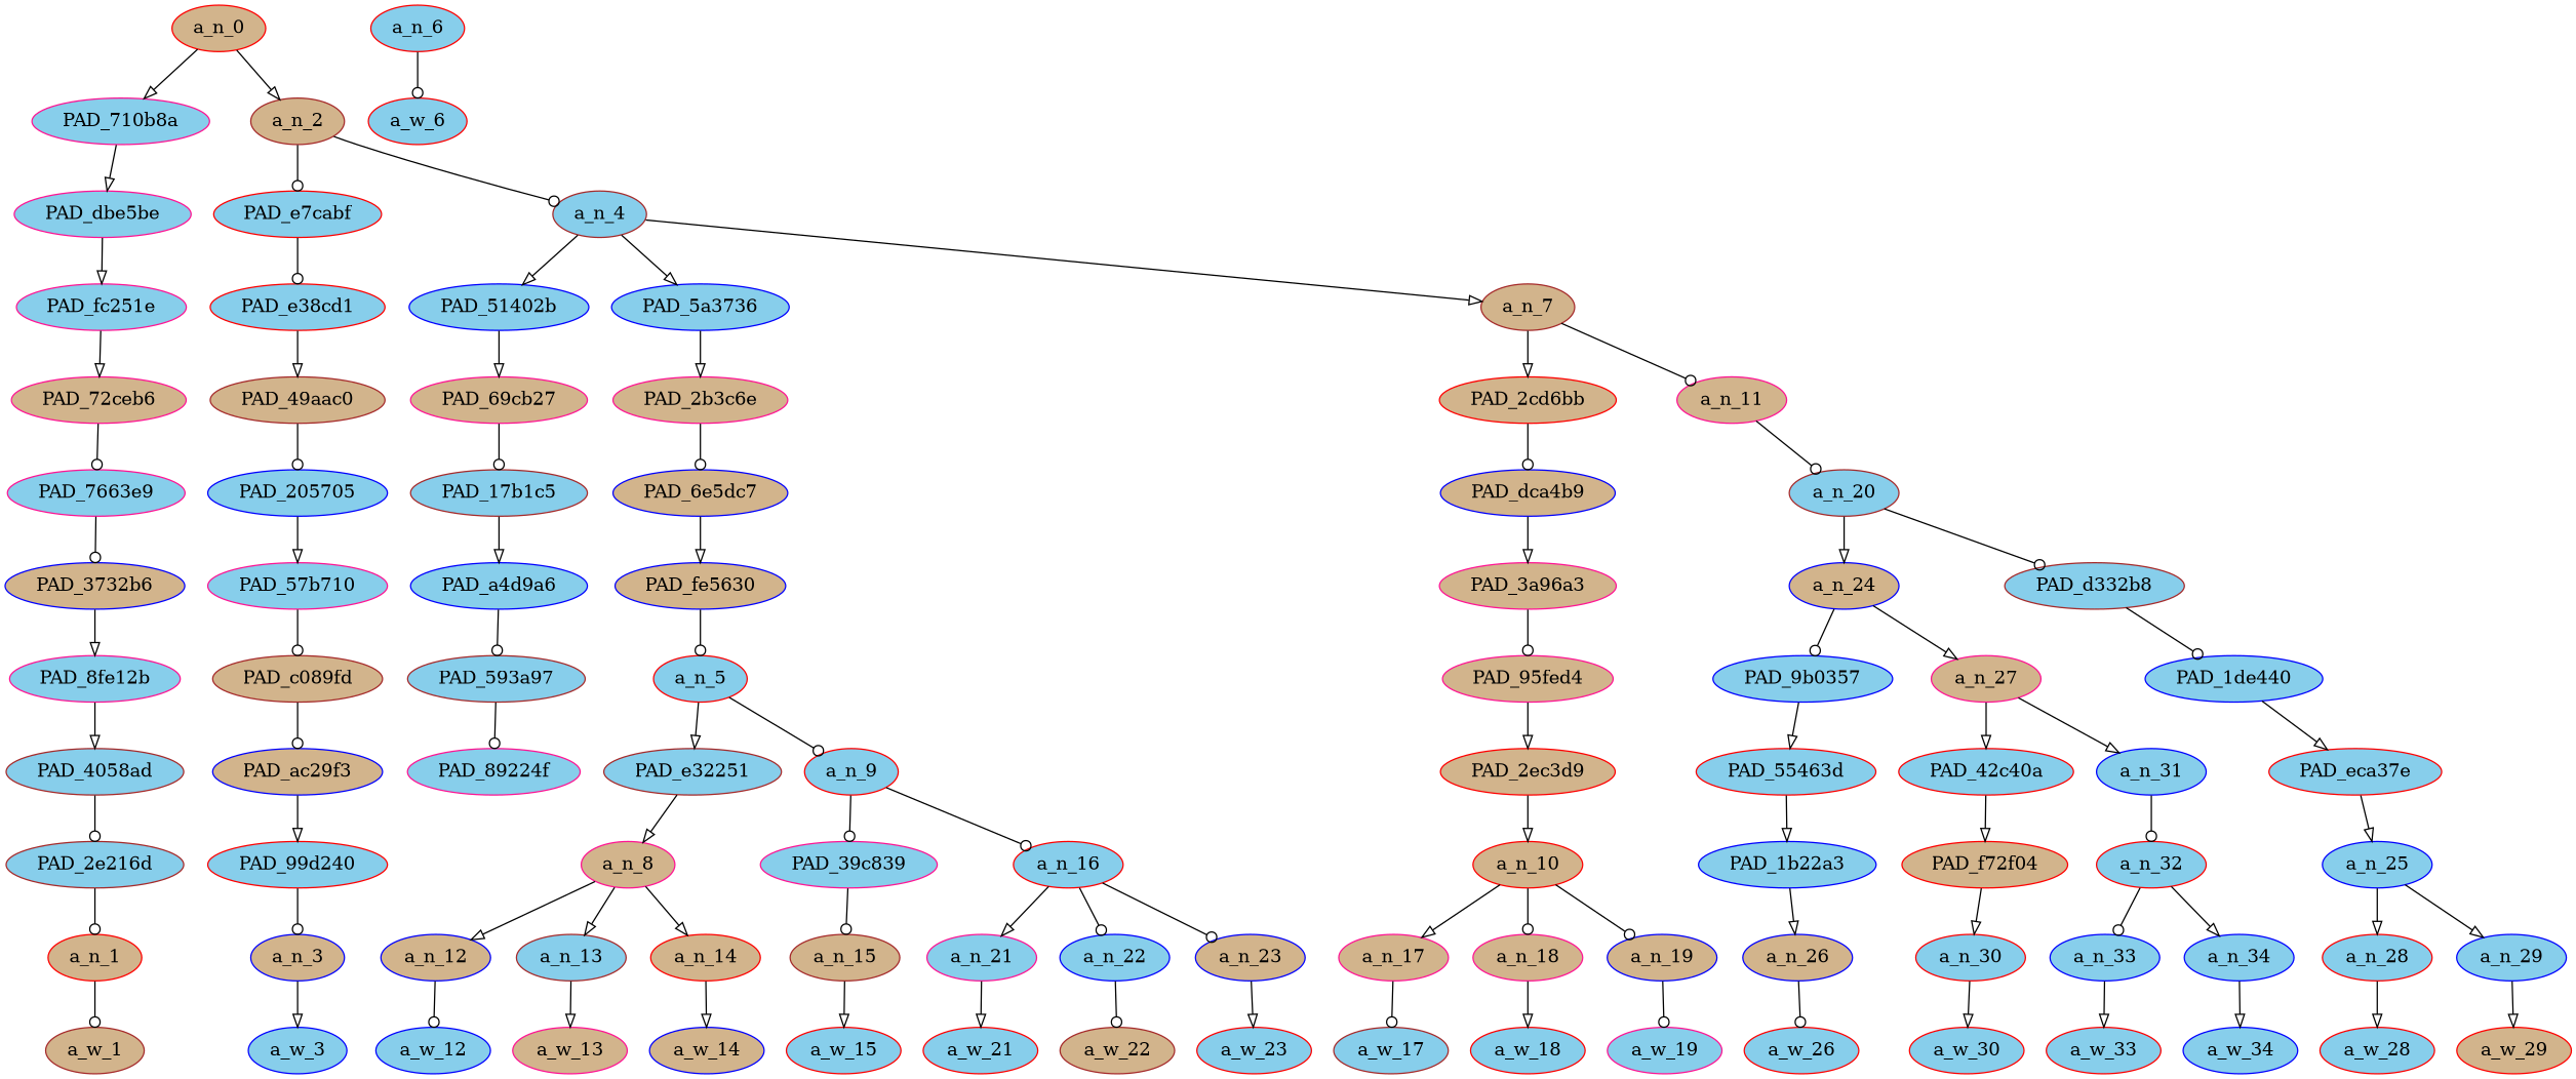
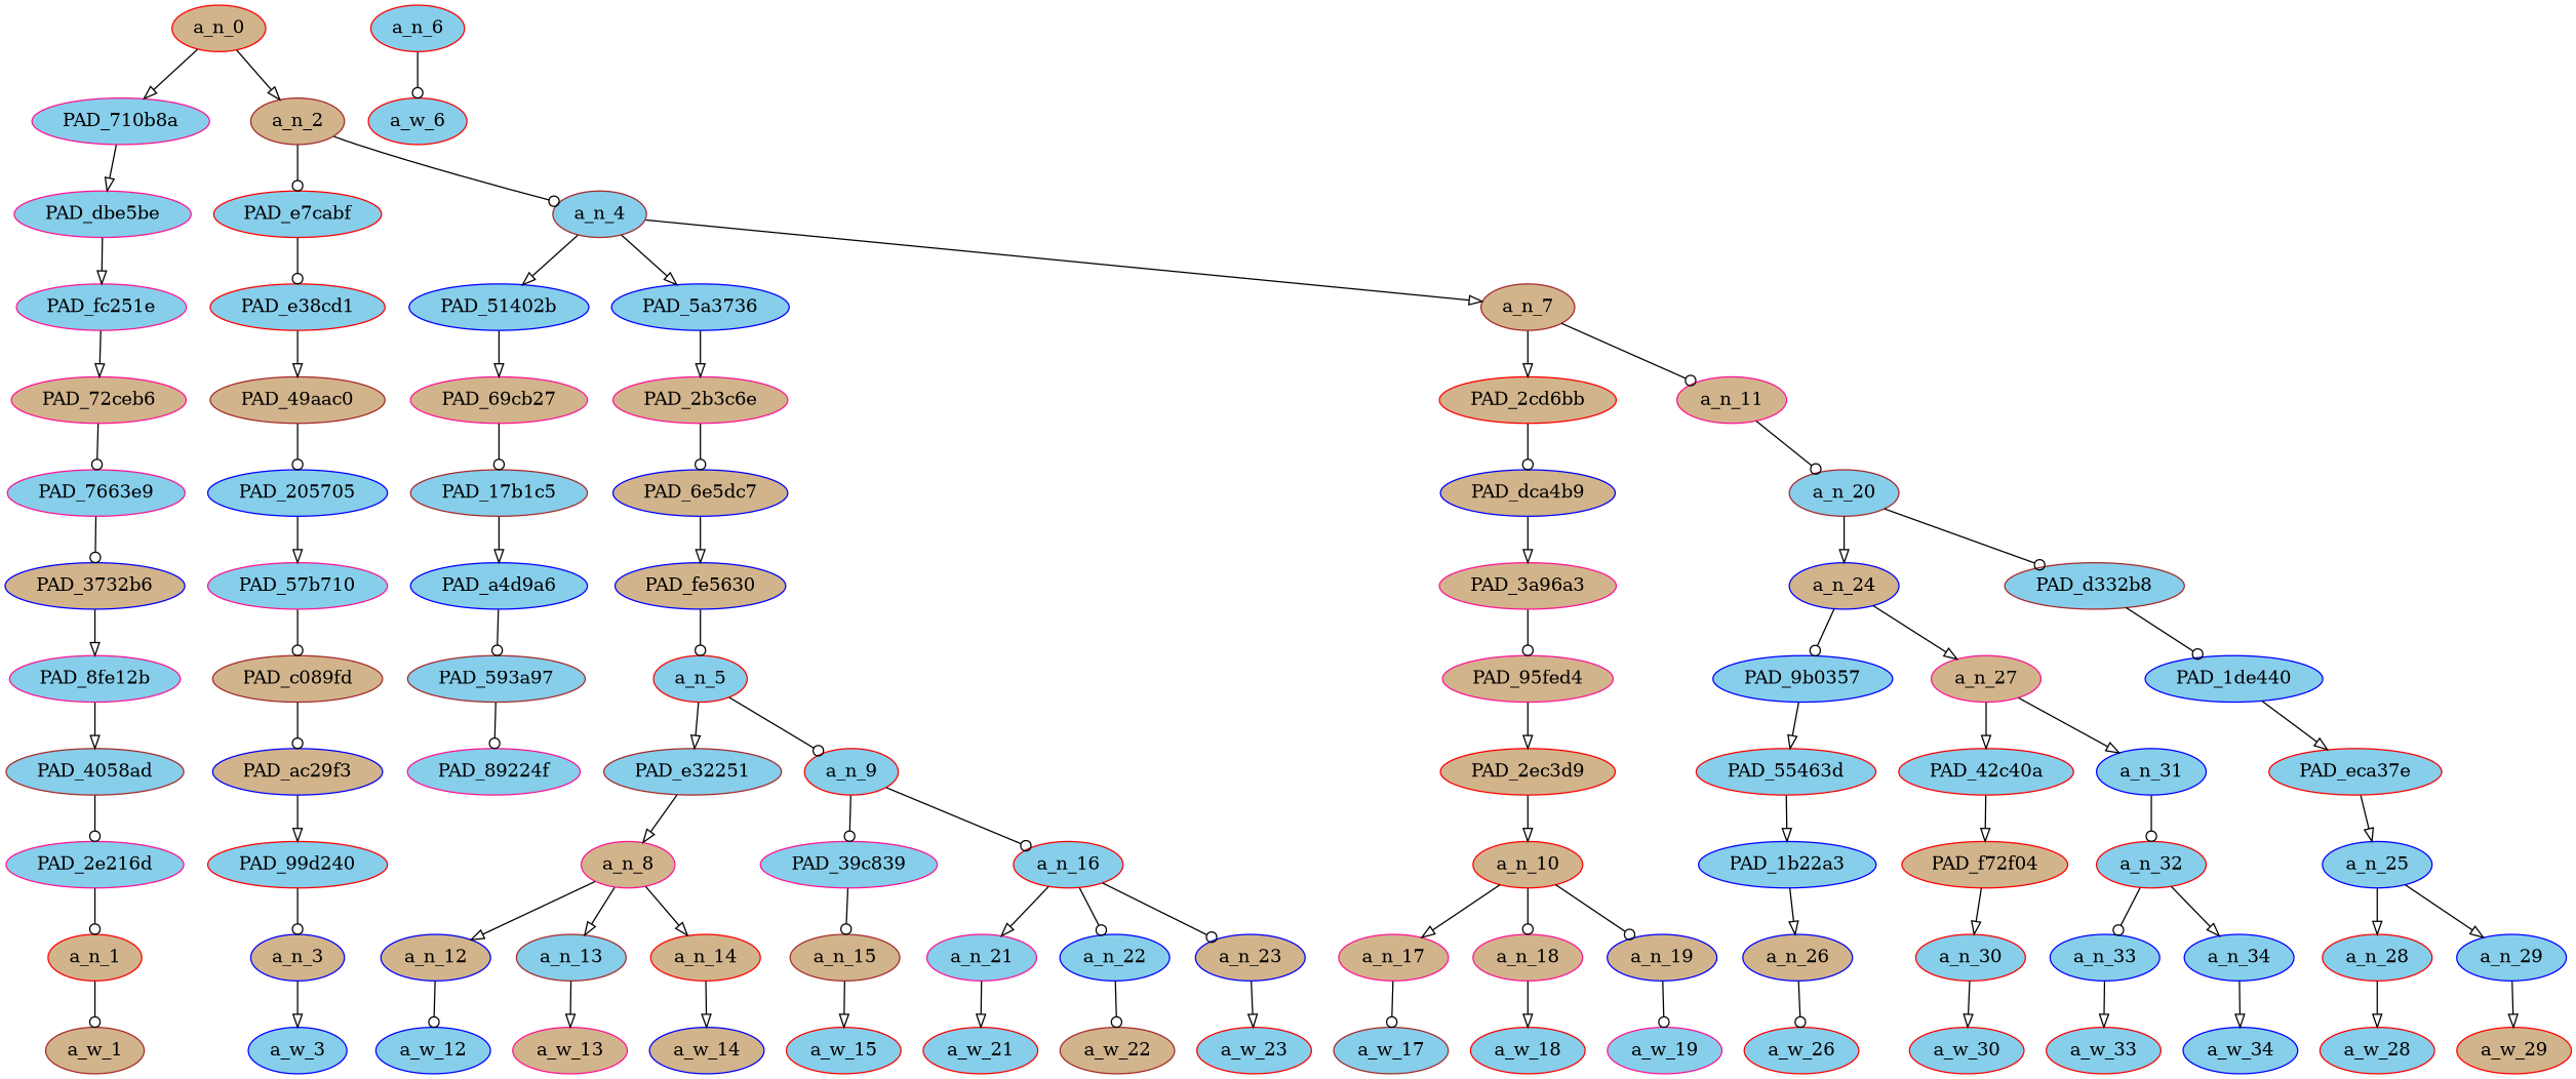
  strict digraph {
    node [color=red div_dir=1 fillcolor=skyblue index=0 level=1 style=filled text_span="[0]" value=0.05359560]
    edge [arrowhead=onormal]
    a_n_0 [fillcolor=tan level=11 text_span="[0, 1, 2, 3, 4, 5, 6, 7, 8, 9, 10, 11, 12, 13, 14, 15, 16, 17, 18]" value=1.00000000]
    PAD_710b8a [color=deeppink level=10]
    a_n_2 [color=brown fillcolor=tan index=1 level=10 text_span="[1, 2, 3, 4, 5, 6, 7, 8, 9, 10, 11, 12, 13, 14, 15, 16, 17, 18]" value=0.94536162]
    PAD_dbe5be [color=deeppink level=9]
    PAD_e7cabf [index=1 level=9 text_span="[1]" value=0.03272894]
    a_n_4 [color=brown index=2 level=9 text_span="[2, 3, 4, 5, 6, 7, 8, 9, 10, 11, 12, 13, 14, 15, 16, 17, 18]" value=0.91165411]
    PAD_fc251e [color=deeppink level=8]
    PAD_e38cd1 [index=1 level=8 text_span="[1]" value=0.03272894]
    PAD_51402b [color=blue index=3 level=8 text_span="[9]" value=0.02415961]
    PAD_5a3736 [color=blue index=2 level=8 text_span="[2, 3, 4, 5, 6, 7, 8]" value=0.49084186]
    a_n_7 [color=brown fillcolor=tan index=4 level=8 text_span="[10, 11, 12, 13, 14, 15, 16, 17, 18]" value=0.39567076]
    PAD_72ceb6 [color=deeppink fillcolor=tan level=7]
    PAD_7663e9 [color=deeppink level=6]
    PAD_3732b6 [color=blue fillcolor=tan level=5]
    PAD_8fe12b [color=deeppink level=4]
    PAD_4058ad [color=brown level=3]
-   PAD_2e216d [color=brown level=2]
+   PAD_2e216d [color=deeppink level=2]
    a_n_1 [fillcolor=tan]
    a_w_1 [color=brown div_dir=0 fillcolor=tan level=0 value=israel]
    PAD_49aac0 [color=brown fillcolor=tan index=1 level=7 text_span="[1]" value=0.03272894]
    PAD_69cb27 [color=deeppink fillcolor=tan index=3 level=7 text_span="[9]" value=0.02415961]
    PAD_2b3c6e [color=deeppink fillcolor=tan index=2 level=7 text_span="[2, 3, 4, 5, 6, 7, 8]" value=0.49084186]
    PAD_2cd6bb [fillcolor=tan index=4 level=7 text_span="[10, 11, 12]" value=0.10128004]
    a_n_11 [color=deeppink fillcolor=tan index=5 level=7 text_span="[13, 14, 15, 16, 17, 18]" value=0.29367916]
    PAD_205705 [color=blue index=1 level=6 text_span="[1]" value=0.03272894]
    PAD_57b710 [color=deeppink index=1 level=5 text_span="[1]" value=0.03272894]
    PAD_c089fd [color=brown fillcolor=tan index=1 level=4 text_span="[1]" value=0.03272894]
    PAD_ac29f3 [color=blue fillcolor=tan index=1 level=3 text_span="[1]" value=0.03272894]
    PAD_99d240 [index=1 level=2 text_span="[1]" value=0.03272894]
    a_n_3 [color=blue fillcolor=tan index=1 text_span="[1]" value=0.03272894]
    a_w_3 [color=blue div_dir=0 index=1 level=0 text_span="[1]" value=is]
    PAD_17b1c5 [color=brown index=3 level=6 text_span="[9]" value=0.02415961]
    PAD_6e5dc7 [color=blue fillcolor=tan index=2 level=6 text_span="[2, 3, 4, 5, 6, 7, 8]" value=0.49084186]
    PAD_dca4b9 [color=blue fillcolor=tan index=4 level=6 text_span="[10, 11, 12]" value=0.10128004]
    a_n_20 [color=brown index=5 level=6 text_span="[13, 14, 15, 16, 17, 18]" value=0.29291971]
    PAD_a4d9a6 [color=blue index=3 level=5 text_span="[9]" value=0.02415961]
    PAD_593a97 [color=brown index=3 level=4 text_span="[9]" value=0.02415961]
    PAD_89224f [color=deeppink index=4 level=3 text_span="[9]" value=0.02415961]
    a_n_6 [index=9 text_span="[9]" value=0.02415961]
    a_w_6 [div_dir=0 index=9 level=0 text_span="[9]" value=and]
    PAD_fe5630 [color=blue fillcolor=tan index=2 level=5 text_span="[2, 3, 4, 5, 6, 7, 8]" value=0.49084186]
    a_n_5 [index=2 level=4 text_span="[2, 3, 4, 5, 6, 7, 8]" value=0.49084186]
    PAD_e32251 [color=brown index=2 level=3 text_span="[2, 3, 4]" value=0.11662613]
    a_n_9 [index=3 level=3 text_span="[5, 6, 7, 8]" value=0.37350989]
    a_n_8 [color=deeppink fillcolor=tan index=2 level=2 text_span="[2, 3, 4]" value=0.11662613]
    PAD_39c839 [color=deeppink index=3 level=2 text_span="[5]" value=0.02893819]
    a_n_16 [index=4 level=2 text_span="[6, 7, 8]" value=0.34388090]
    a_n_12 [color=blue fillcolor=tan index=2 text_span="[2]" value=0.03320206]
    a_n_13 [color=brown index=3 text_span="[3]" value=0.03667675]
    a_n_14 [fillcolor=tan index=4 text_span="[4]" value=0.04653068]
    a_n_15 [color=brown fillcolor=tan index=5 text_span="[5]" value=0.02893819]
    a_n_21 [color=deeppink index=6 text_span="[6]" value=0.03004717]
    a_n_22 [color=blue index=7 text_span="[7]" value=0.22534885]
    a_n_23 [color=blue fillcolor=tan index=8 text_span="[8]" value=0.08776686]
    a_w_12 [color=blue div_dir=0 index=2 level=0 text_span="[2]" value=the]
    a_w_13 [color=deeppink div_dir=0 fillcolor=tan index=3 level=0 text_span="[3]" value=only]
    a_w_14 [color=blue div_dir=0 fillcolor=tan index=4 level=0 text_span="[4]" value=democracy]
    a_w_15 [div_dir=0 index=5 level=0 text_span="[5]" value=in]
    a_w_21 [div_dir=0 index=6 level=0 text_span="[6]" value=the1]
    a_w_22 [color=brown div_dir=0 fillcolor=tan index=7 level=0 text_span="[7]" value=muzzie]
    a_w_23 [div_dir=0 index=8 level=0 text_span="[8]" value=mideast]
    PAD_3a96a3 [color=deeppink fillcolor=tan index=4 level=5 text_span="[10, 11, 12]" value=0.10128004]
    a_n_24 [color=blue fillcolor=tan index=5 level=5 text_span="[13, 14, 15, 16]" value=0.18785034]
    PAD_d332b8 [color=brown index=6 level=5 text_span="[17, 18]" value=0.10430993]
    PAD_95fed4 [color=deeppink fillcolor=tan index=4 level=4 text_span="[10, 11, 12]" value=0.10128004]
    PAD_2ec3d9 [fillcolor=tan index=5 level=3 text_span="[10, 11, 12]" value=0.10128004]
    a_n_10 [fillcolor=tan index=6 level=2 text_span="[10, 11, 12]" value=0.10128004]
    a_n_17 [color=deeppink div_dir=-1 fillcolor=tan index=10 text_span="[10]" value=0.02524538]
    a_n_18 [color=deeppink fillcolor=tan index=11 text_span="[11]" value=0.03762302]
    a_n_19 [color=blue fillcolor=tan index=12 text_span="[12]" value=0.03824706]
    a_w_17 [color=brown div_dir=0 index=10 level=0 text_span="[10]" value=an]
    a_w_18 [div_dir=0 index=11 level=0 text_span="[11]" value=american]
    a_w_19 [color=deeppink div_dir=0 index=12 level=0 text_span="[12]" value=ally]
    PAD_9b0357 [color=blue index=5 level=4 text_span="[13]" value=0.03903878]
    a_n_27 [color=deeppink fillcolor=tan index=6 level=4 text_span="[14, 15, 16]" value=0.14827057]
    PAD_1de440 [color=blue index=7 level=4 text_span="[17, 18]" value=0.10430993]
    PAD_55463d [index=6 level=3 text_span="[13]" value=0.03903878]
    PAD_42c40a [index=7 level=3 text_span="[14]" value=0.03201535]
    a_n_31 [color=blue index=8 level=3 text_span="[15, 16]" value=0.11574283]
    PAD_eca37e [index=9 level=3 text_span="[17, 18]" value=0.10430993]
    PAD_1b22a3 [color=blue index=7 level=2 text_span="[13]" value=0.03903878]
    PAD_f72f04 [fillcolor=tan index=8 level=2 text_span="[14]" value=0.03201535]
    a_n_32 [index=9 level=2 text_span="[15, 16]" value=0.11525780]
    a_n_26 [color=blue fillcolor=tan index=13 text_span="[13]" value=0.03903878]
    a_w_26 [div_dir=0 index=13 level=0 text_span="[13]" value=people]
    a_n_30 [index=14 text_span="[14]" value=0.03201535]
    a_n_33 [color=blue index=15 text_span="[15]" value=0.05225845]
    a_n_34 [color=blue index=16 text_span="[16]" value=0.06251433]
    a_w_30 [div_dir=0 index=14 level=0 text_span="[14]" value=who]
    a_w_33 [div_dir=0 index=15 level=0 text_span="[15]" value=hate]
    a_w_34 [color=blue div_dir=0 index=16 level=0 text_span="[16]" value=israel1]
    a_n_25 [color=blue index=10 level=2 text_span="[17, 18]" value=0.10430993]
    a_n_28 [index=17 text_span="[17]" value=0.03459615]
    a_n_29 [color=blue index=18 text_span="[18]" value=0.06915791]
    a_w_28 [div_dir=0 index=17 level=0 text_span="[17]" value=are]
    a_w_29 [div_dir=0 fillcolor=tan index=18 level=0 text_span="[18]" value=idiots]
    a_n_0 -> PAD_710b8a
    a_n_0 -> a_n_2
    PAD_710b8a -> PAD_dbe5be
    a_n_2 -> PAD_e7cabf [arrowhead=odot]
    a_n_2 -> a_n_4 [arrowhead=odot]
    PAD_dbe5be -> PAD_fc251e
    PAD_e7cabf -> PAD_e38cd1 [arrowhead=odot]
    a_n_4 -> PAD_51402b
    a_n_4 -> PAD_5a3736
    a_n_4 -> a_n_7
    PAD_fc251e -> PAD_72ceb6
    PAD_e38cd1 -> PAD_49aac0
    PAD_51402b -> PAD_69cb27
    PAD_5a3736 -> PAD_2b3c6e
    a_n_7 -> PAD_2cd6bb
    a_n_7 -> a_n_11 [arrowhead=odot]
    PAD_72ceb6 -> PAD_7663e9 [arrowhead=odot]
    PAD_7663e9 -> PAD_3732b6 [arrowhead=odot]
    PAD_3732b6 -> PAD_8fe12b
    PAD_8fe12b -> PAD_4058ad
    PAD_4058ad -> PAD_2e216d [arrowhead=odot]
    PAD_2e216d -> a_n_1 [arrowhead=odot]
    a_n_1 -> a_w_1 [arrowhead=odot]
    PAD_49aac0 -> PAD_205705 [arrowhead=odot]
    PAD_69cb27 -> PAD_17b1c5 [arrowhead=odot]
    PAD_2b3c6e -> PAD_6e5dc7 [arrowhead=odot]
    PAD_2cd6bb -> PAD_dca4b9 [arrowhead=odot]
    a_n_11 -> a_n_20 [arrowhead=odot]
    PAD_205705 -> PAD_57b710
    PAD_57b710 -> PAD_c089fd [arrowhead=odot]
    PAD_c089fd -> PAD_ac29f3 [arrowhead=odot]
    PAD_ac29f3 -> PAD_99d240
    PAD_99d240 -> a_n_3 [arrowhead=odot]
    a_n_3 -> a_w_3
    PAD_17b1c5 -> PAD_a4d9a6
    PAD_6e5dc7 -> PAD_fe5630
    PAD_dca4b9 -> PAD_3a96a3
    a_n_20 -> a_n_24
    a_n_20 -> PAD_d332b8 [arrowhead=odot]
    PAD_a4d9a6 -> PAD_593a97 [arrowhead=odot]
    PAD_593a97 -> PAD_89224f [arrowhead=odot]
    a_n_6 -> a_w_6 [arrowhead=odot]
    PAD_fe5630 -> a_n_5 [arrowhead=odot]
    a_n_5 -> PAD_e32251
    a_n_5 -> a_n_9 [arrowhead=odot]
    PAD_e32251 -> a_n_8
    a_n_9 -> PAD_39c839 [arrowhead=odot]
    a_n_9 -> a_n_16 [arrowhead=odot]
    a_n_8 -> a_n_12
    a_n_8 -> a_n_13
    a_n_8 -> a_n_14
    PAD_39c839 -> a_n_15 [arrowhead=odot]
    a_n_16 -> a_n_21
    a_n_16 -> a_n_22 [arrowhead=odot]
    a_n_16 -> a_n_23 [arrowhead=odot]
    a_n_12 -> a_w_12 [arrowhead=odot]
    a_n_13 -> a_w_13
    a_n_14 -> a_w_14
    a_n_15 -> a_w_15
    a_n_21 -> a_w_21
    a_n_22 -> a_w_22 [arrowhead=odot]
    a_n_23 -> a_w_23
    PAD_3a96a3 -> PAD_95fed4 [arrowhead=odot]
    a_n_24 -> PAD_9b0357 [arrowhead=odot]
    a_n_24 -> a_n_27
    PAD_d332b8 -> PAD_1de440 [arrowhead=odot]
    PAD_95fed4 -> PAD_2ec3d9
    PAD_2ec3d9 -> a_n_10
    a_n_10 -> a_n_17
    a_n_10 -> a_n_18 [arrowhead=odot]
    a_n_10 -> a_n_19 [arrowhead=odot]
    a_n_17 -> a_w_17 [arrowhead=odot]
    a_n_18 -> a_w_18
    a_n_19 -> a_w_19 [arrowhead=odot]
    PAD_9b0357 -> PAD_55463d
    a_n_27 -> PAD_42c40a
    a_n_27 -> a_n_31
    PAD_1de440 -> PAD_eca37e
    PAD_55463d -> PAD_1b22a3
    PAD_42c40a -> PAD_f72f04
    a_n_31 -> a_n_32 [arrowhead=odot]
    PAD_eca37e -> a_n_25
    PAD_1b22a3 -> a_n_26
    PAD_f72f04 -> a_n_30
    a_n_32 -> a_n_33 [arrowhead=odot]
    a_n_32 -> a_n_34
    a_n_26 -> a_w_26 [arrowhead=odot]
    a_n_30 -> a_w_30
    a_n_33 -> a_w_33
    a_n_34 -> a_w_34
    a_n_25 -> a_n_28
    a_n_25 -> a_n_29
    a_n_28 -> a_w_28
    a_n_29 -> a_w_29
  }
